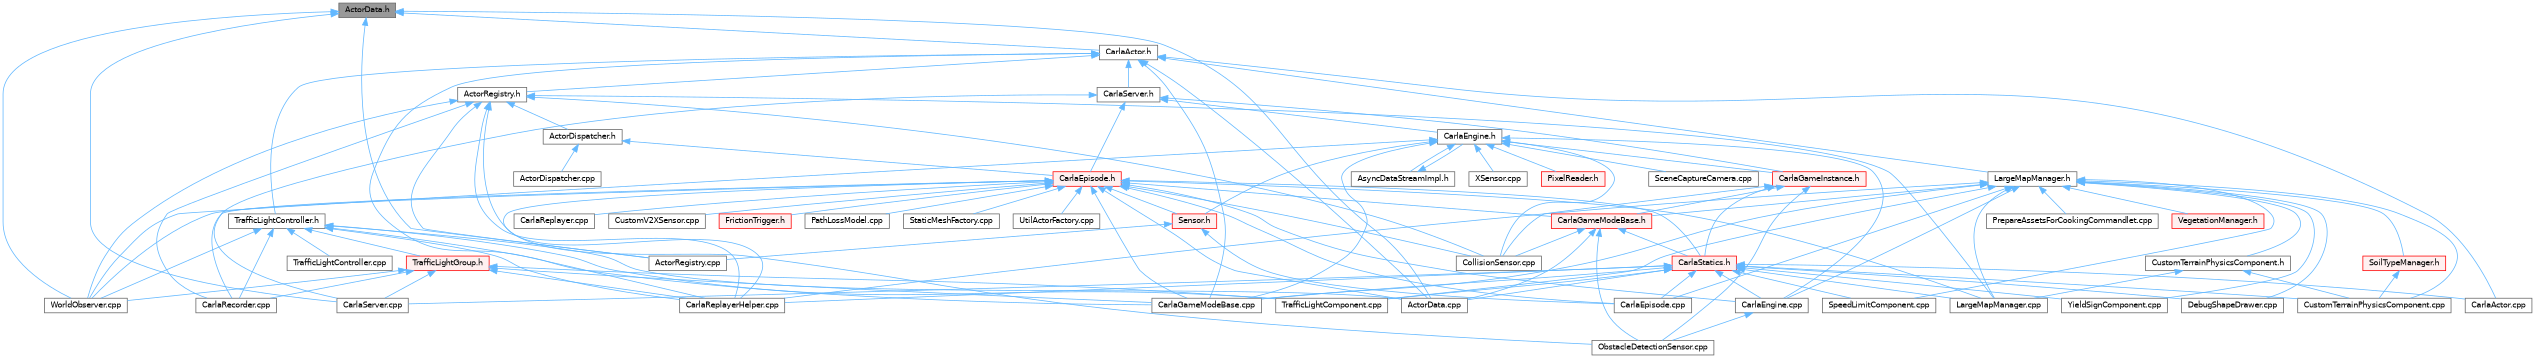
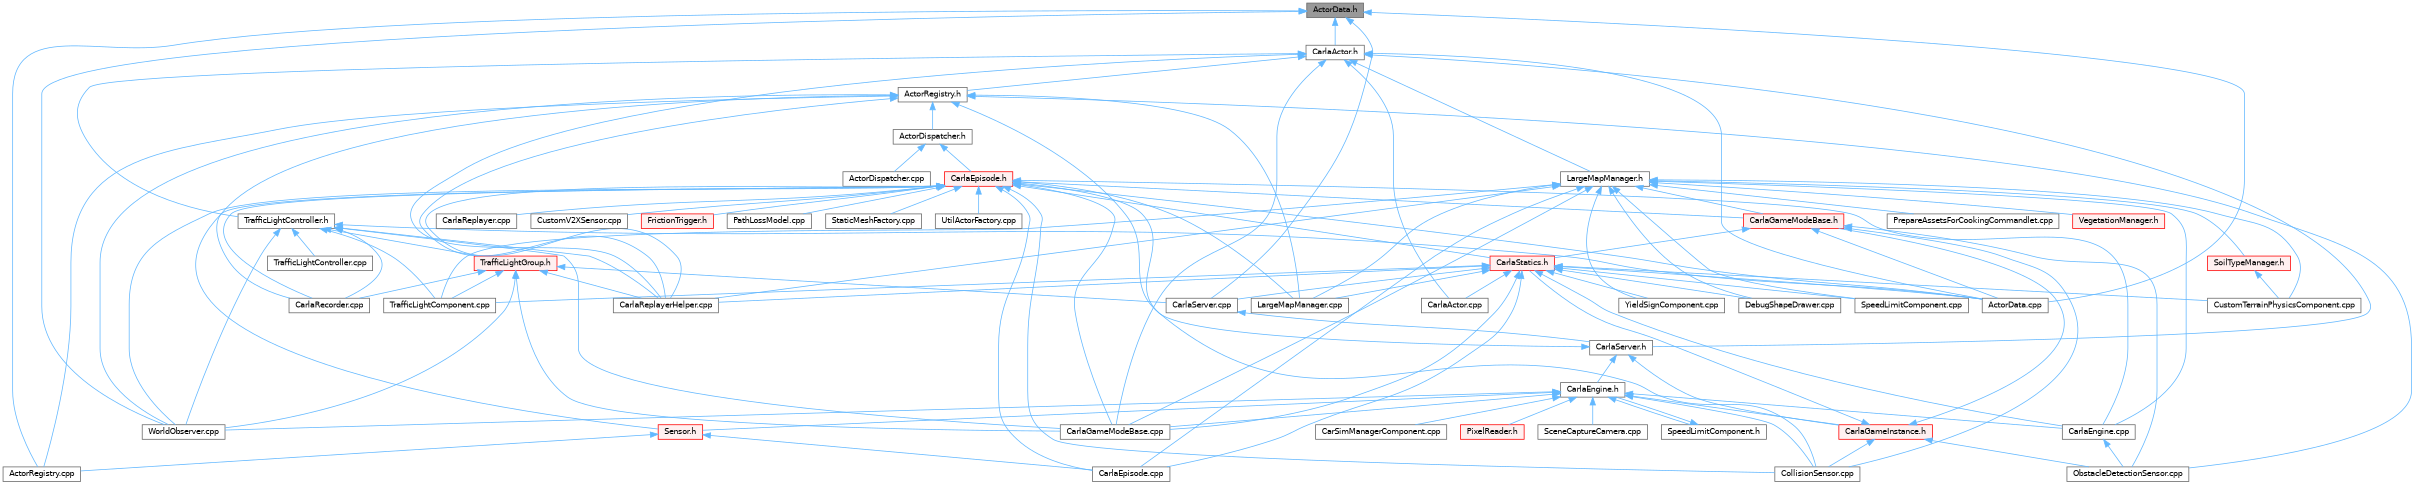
  digraph {
    node [color=grey40 fillcolor=white fontname=Helvetica fontsize=10 shape=box style=filled]
    edge [color=steelblue1 dir=back fontname=Helvetica fontsize=10 labelfontname=Helvetica labelfontsize=10 style=solid]
    n1 [color=gray40 fillcolor=grey60 fontcolor=black height=0.2 label="ActorData.h" width=0.4]
    n2 [height=0.2 label="ActorData.cpp" width=0.4]
    n3 [height=0.2 label="ActorRegistry.cpp" width=0.4]
    n4 [height=0.2 label="CarlaActor.h" width=0.4]
    n5 [height=0.2 label="CarlaServer.cpp" width=0.4]
    n6 [height=0.2 label="WorldObserver.cpp" width=0.4]
    n7 [height=0.2 label="ActorRegistry.h" width=0.4]
    n8 [height=0.2 label="CarlaActor.cpp" width=0.4]
    n9 [height=0.2 label="CarlaReplayerHelper.cpp" width=0.4]
    n10 [height=0.2 label="CarlaGameModeBase.cpp" width=0.4]
    n11 [height=0.2 label="CarlaServer.h" width=0.4]
    n12 [height=0.2 label="LargeMapManager.h" width=0.4]
    n13 [height=0.2 label="TrafficLightController.h" width=0.4]
    n14 [height=0.2 label="ActorDispatcher.h" width=0.4]
    n15 [height=0.2 label="LargeMapManager.cpp" width=0.4]
    n16 [height=0.2 label="CollisionSensor.cpp" width=0.4]
    n17 [height=0.2 label="ObstacleDetectionSensor.cpp" width=0.4]
    n18 [height=0.2 label="CarlaRecorder.cpp" width=0.4]
    n19 [color=red fillcolor="#FFF0F0" height=0.2 label="CarlaEpisode.h" width=0.4]
    n20 [height=0.2 label="CarlaEngine.h" width=0.4]
    n21 [color=red fillcolor="#FFF0F0" height=0.2 label="CarlaGameInstance.h" width=0.4]
    n22 [height=0.2 label="CarlaEngine.cpp" width=0.4]
    n23 [height=0.2 label="CarlaEpisode.cpp" width=0.4]
    n24 [color=red fillcolor="#FFF0F0" height=0.2 label="CarlaGameModeBase.h" width=0.4]
    n25 [height=0.2 label="CustomTerrainPhysicsComponent.cpp" width=0.4]
    n26 [height=0.2 label="DebugShapeDrawer.cpp" width=0.4]
    n27 [height=0.2 label="SpeedLimitComponent.cpp" width=0.4]
    n28 [height=0.2 label="TrafficLightComponent.cpp" width=0.4]
    n29 [height=0.2 label="YieldSignComponent.cpp" width=0.4]
-   n30 [height=0.2 label="CustomTerrainPhysicsComponent.h" width=0.4]
    n31 [height=0.2 label="PrepareAssetsForCookingCommandlet.cpp" width=0.4]
    n32 [color=red fillcolor="#FFF0F0" height=0.2 label="SoilTypeManager.h" width=0.4]
    n33 [color=red fillcolor="#FFF0F0" height=0.2 label="VegetationManager.h" width=0.4]
    n34 [height=0.2 label="TrafficLightController.cpp" width=0.4]
    n35 [color=red fillcolor="#FFF0F0" height=0.2 label="TrafficLightGroup.h" width=0.4]
    n36 [height=0.2 label="ActorDispatcher.cpp" width=0.4]
    n37 [color=red fillcolor="#FFF0F0" height=0.2 label="CarlaStatics.h" width=0.4]
    n38 [height=0.2 label="CarlaReplayer.cpp" width=0.4]
    n39 [height=0.2 label="CustomV2XSensor.cpp" width=0.4]
    n40 [color=red fillcolor="#FFF0F0" height=0.2 label="FrictionTrigger.h" width=0.4]
    n41 [height=0.2 label="PathLossModel.cpp" width=0.4]
    n42 [color=red fillcolor="#FFF0F0" height=0.2 label="Sensor.h" width=0.4]
    n43 [height=0.2 label="StaticMeshFactory.cpp" width=0.4]
    n44 [height=0.2 label="UtilActorFactory.cpp" width=0.4]
-   n45 [height=0.2 label="AsyncDataStreamImpl.h" width=0.4]
-   n46 [height=0.2 label="XSensor.cpp" width=0.4]
+   n45 [height=0.2 label="SpeedLimitComponent.h" width=0.4]
+   n46 [height=0.2 label="CarSimManagerComponent.cpp" width=0.4]
    n47 [color=red fillcolor="#FFF0F0" height=0.2 label="PixelReader.h" width=0.4]
    n48 [height=0.2 label="SceneCaptureCamera.cpp" width=0.4]
    n1 -> n2
    n1 -> n3
    n1 -> n4
    n1 -> n5
    n1 -> n6
    n4 -> n2
    n4 -> n7
    n4 -> n8
    n4 -> n9
    n4 -> n10
    n4 -> n11
    n4 -> n12
    n4 -> n13
    n7 -> n3
    n7 -> n6
    n7 -> n9
    n7 -> n14
    n7 -> n15
    n7 -> n16
    n7 -> n17
    n7 -> n18
-   n11 -> n5
+   n5 -> n11
    n11 -> n19
    n11 -> n20
    n11 -> n21
    n12 -> n9
    n12 -> n10
    n12 -> n15
    n12 -> n22
    n12 -> n23
    n12 -> n24
    n12 -> n25
    n12 -> n26
    n12 -> n27
    n12 -> n28
    n12 -> n29
-   n12 -> n30
    n12 -> n31
    n12 -> n32
    n12 -> n33
    n13 -> n2
    n13 -> n6
    n13 -> n9
    n13 -> n10
    n13 -> n18
    n13 -> n28
    n13 -> n34
    n13 -> n35
    n14 -> n19
    n14 -> n36
    n19 -> n2
    n19 -> n6
    n19 -> n9
    n19 -> n10
    n19 -> n15
    n19 -> n16
    n19 -> n18
    n19 -> n22
    n19 -> n23
    n19 -> n24
    n19 -> n37
    n19 -> n38
    n19 -> n39
    n19 -> n40
    n19 -> n41
    n19 -> n42
    n19 -> n43
    n19 -> n44
    n20 -> n6
    n20 -> n10
    n20 -> n16
    n20 -> n21
    n20 -> n22
    n20 -> n42
    n20 -> n45
    n20 -> n46
    n20 -> n47
    n20 -> n48
    n21 -> n16
    n21 -> n17
    n21 -> n24
    n21 -> n37
    n22 -> n17
    n24 -> n2
    n24 -> n16
    n24 -> n17
    n24 -> n37
-   n30 -> n15
-   n30 -> n25
    n32 -> n25
    n35 -> n5
    n35 -> n6
    n35 -> n9
    n35 -> n10
    n35 -> n18
    n35 -> n28
    n37 -> n2
    n37 -> n5
    n37 -> n8
    n37 -> n9
    n37 -> n10
    n37 -> n15
    n37 -> n22
    n37 -> n23
    n37 -> n25
    n37 -> n26
    n37 -> n27
    n37 -> n28
    n37 -> n29
    n42 -> n3
    n42 -> n23
    n45 -> n20
  }
